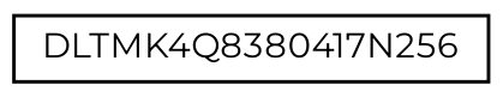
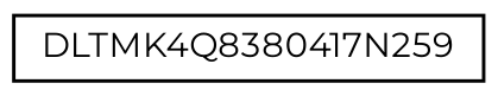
  digraph {
    rankdir=LR
    fontname=Montserrat
-   n1 [color=black fillcolor=white fontname=Montserrat fontsize=10 height=0.2 label=DLTMK4Q8380417N256 shape=record style=filled width=0.4]
+   n1 [color=black fillcolor=white fontname=Montserrat fontsize=10 height=0.2 label=DLTMK4Q8380417N259 shape=record style=filled width=0.4]
  }
